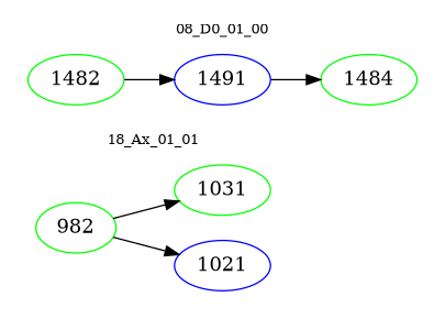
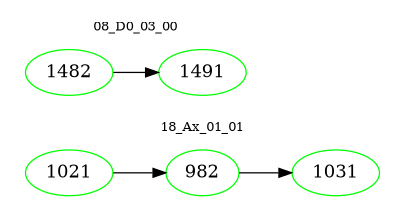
  digraph {
    rankdir=LR
    node [color=green]
    edge [color=black]
-   n1 [color=blue label=1021]
+   n1 [label=1021]
    n2 [label=982]
    n3 [label=1031]
-   n4 [color=blue label=1491]
+   n4 [label=1491]
    n5 [label=1482]
-   n6 [label=1484]
    subgraph cluster_1 {
      color=white
      fontsize=10
      label="18_Ax_01_01"
      n1
      n2
      n3
    }
    subgraph cluster_2 {
      color=white
      fontsize=10
-     label="08_D0_01_00"
+     label="08_D0_03_00"
      n4
      n5
-     n6
    }
-   n2 -> n1
+   n1 -> n2
    n2 -> n3
-   n4 -> n6
    n5 -> n4
  }
